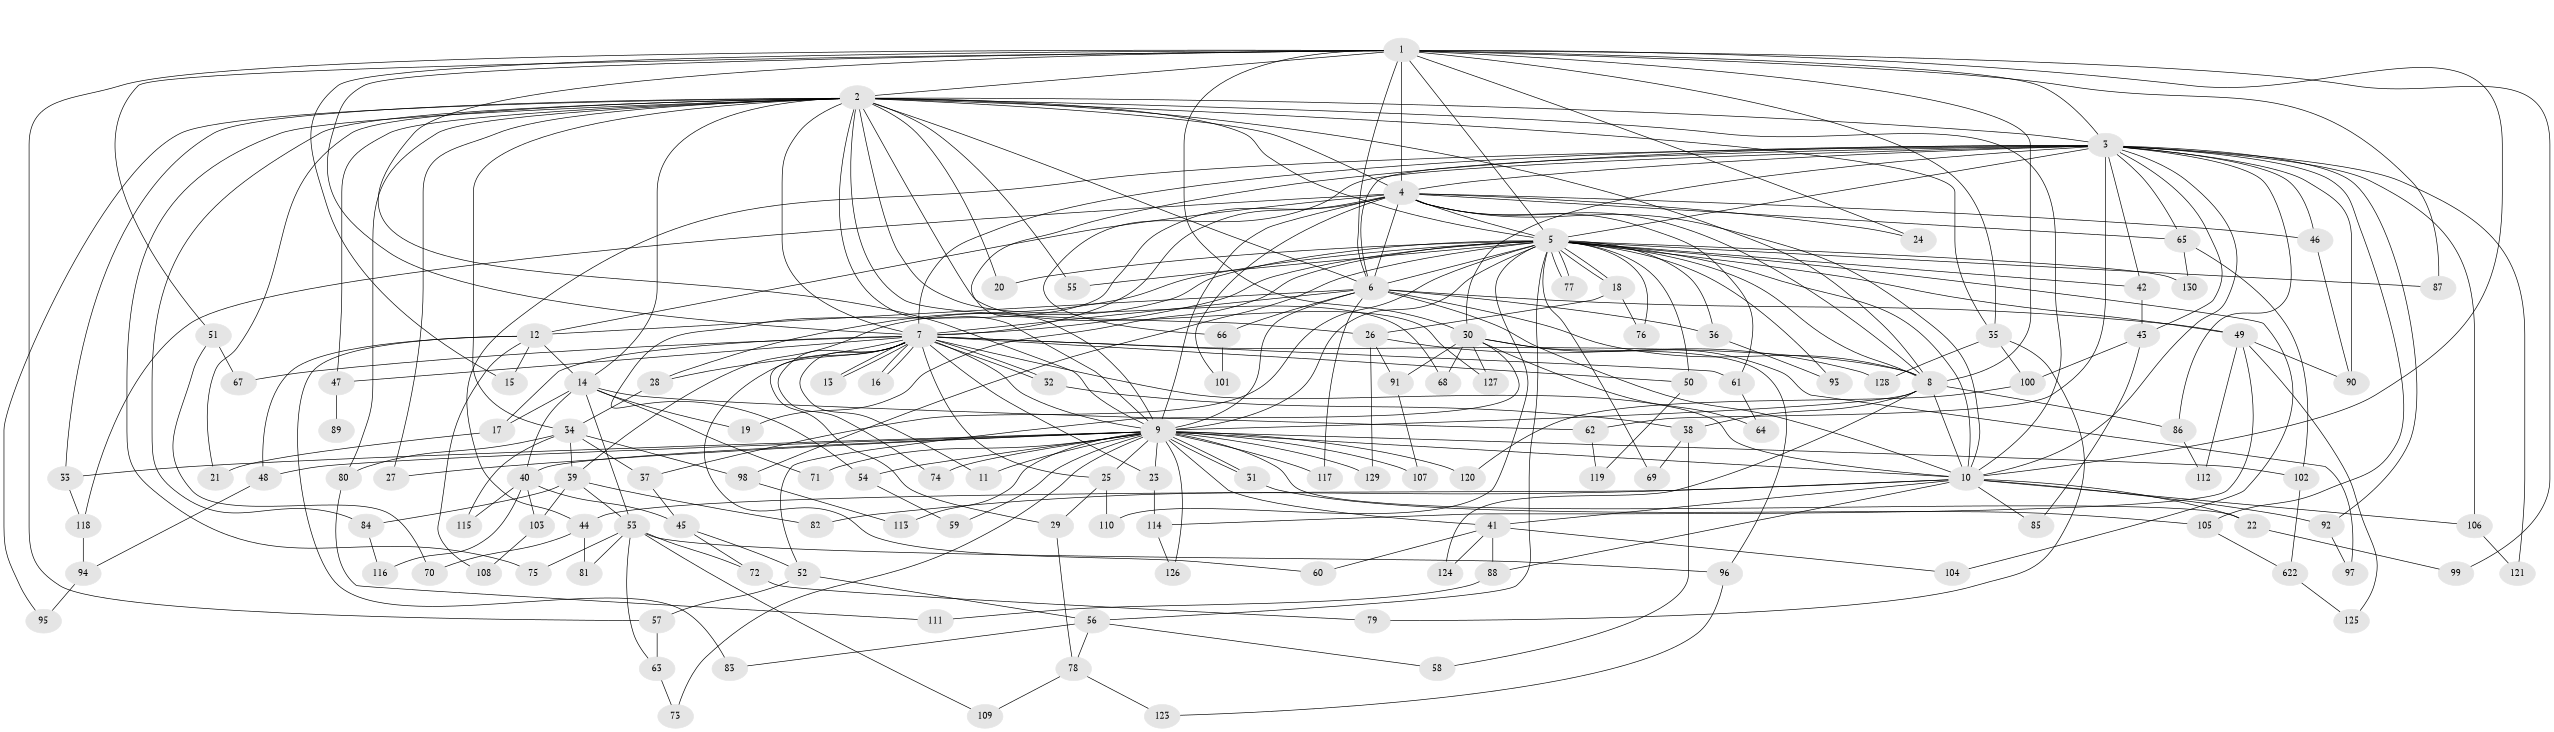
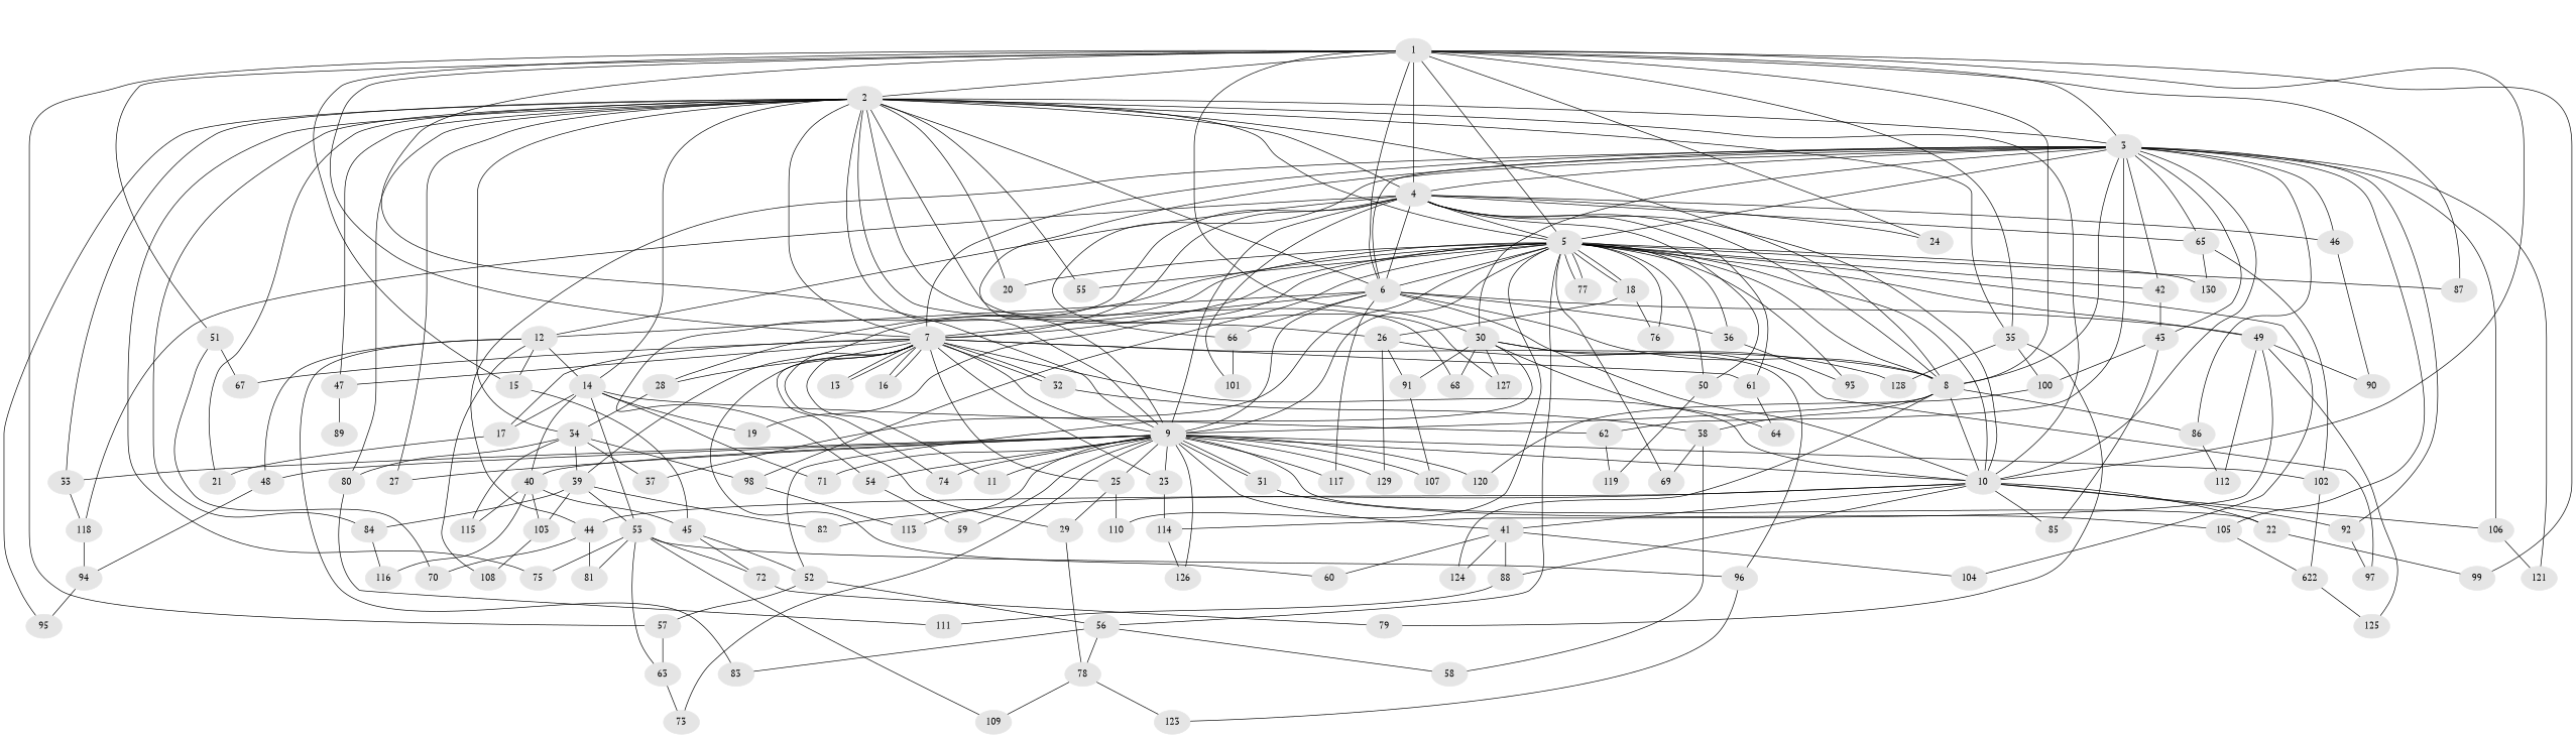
  graph {
    fontname="PT Serif"
    node [color=gray90 fontname="PT Serif" style=filled]
    edge [fontname="PT Serif"]
    1
    2
    3
    4
    5
    6
    7
    8
    9
    10
    15
    24
    30
    35
    51
    57
    87
    99
    14
    20
    21
    26
    27
    33
    34
    47
    55
    68
    75
    80
    84
    95
    127
    42
    43
    44
    46
    62
    65
    66
    86
    92
    105
    106
    121
    12
    50
    54
    61
    101
    118
    18
    19
    28
    36
    37
    39
    49
    56
    69
    76
    77
    93
    98
    104
    110
    130
    117
    11
    13
    16
    17
    23
    25
    29
    32
    60
    67
    74
    38
    124
    22
    31
    40
    41
    48
    59
    71
    73
    102
    107
    113
    120
    126
    129
    82
    85
    88
    45
    91
    52
    64
    96
    97
    128
    79
    100
    70
    63
    53
    115
    89
    111
    116
    81
    90
    119
    112
    n119 [label=622]
    83
    108
    94
    103
    114
    125
    78
    58
    72
    109
    123
    1 -- 2
    1 -- 3
    1 -- 4
    1 -- 5
    1 -- 6
    1 -- 7
    1 -- 8
    1 -- 9
    1 -- 10
    1 -- 15
    1 -- 24
    1 -- 30
    1 -- 35
    1 -- 51
    1 -- 57
    1 -- 87
    1 -- 99
    2 -- 3
    2 -- 4
    2 -- 5
    2 -- 6
    2 -- 7
    2 -- 8
    2 -- 9
    2 -- 10
    2 -- 35
    2 -- 14
    2 -- 20
    2 -- 21
    2 -- 26
    2 -- 27
    2 -- 33
    2 -- 34
    2 -- 47
    2 -- 55
    2 -- 68
    2 -- 75
    2 -- 80
    2 -- 84
    2 -- 95
    2 -- 127
    3 -- 4
    3 -- 5
    3 -- 6
    3 -- 7
-   3 -- 90
+   3 -- 8
    3 -- 9
    3 -- 10
    3 -- 30
    3 -- 42
    3 -- 43
    3 -- 44
    3 -- 46
    3 -- 62
    3 -- 65
    3 -- 66
    3 -- 86
    3 -- 92
    3 -- 105
    3 -- 106
    3 -- 121
    4 -- 5
    4 -- 6
    4 -- 7
    4 -- 8
    4 -- 9
    4 -- 10
    4 -- 24
    4 -- 46
    4 -- 65
    4 -- 12
-   7 -- 50
+   4 -- 50
    4 -- 54
    4 -- 61
    4 -- 101
    4 -- 118
    5 -- 6
    5 -- 7
    5 -- 8
    5 -- 9
    5 -- 10
    5 -- 87
    5 -- 20
    5 -- 55
    5 -- 42
    5 -- 50
    5 -- 18
    5 -- 18
    5 -- 19
    5 -- 28
    5 -- 36
    5 -- 37
    5 -- 39
    5 -- 49
    5 -- 56
    5 -- 69
    5 -- 76
    5 -- 77
    5 -- 77
    5 -- 93
    5 -- 98
    5 -- 104
    5 -- 110
    5 -- 130
    6 -- 7
    6 -- 8
    6 -- 9
    6 -- 10
    6 -- 66
    6 -- 12
    6 -- 36
    6 -- 49
    6 -- 117
    7 -- 8
    7 -- 9
    7 -- 10
    7 -- 47
    7 -- 61
    7 -- 28
    7 -- 11
    7 -- 13
    7 -- 13
    7 -- 16
    7 -- 16
    7 -- 17
    7 -- 23
    7 -- 25
    7 -- 29
    7 -- 32
    7 -- 32
    7 -- 60
    7 -- 67
    7 -- 74
    8 -- 9
    8 -- 10
    8 -- 86
    8 -- 38
    8 -- 124
    9 -- 10
    9 -- 27
    9 -- 33
    9 -- 54
    9 -- 117
    9 -- 11
    9 -- 23
    9 -- 25
    9 -- 74
    9 -- 22
    9 -- 31
    9 -- 31
    9 -- 40
    9 -- 41
    9 -- 48
    9 -- 59
    9 -- 71
    9 -- 73
    9 -- 102
    9 -- 107
    9 -- 113
    9 -- 120
    9 -- 126
    9 -- 129
    10 -- 44
    10 -- 92
    10 -- 106
    10 -- 22
    10 -- 41
    10 -- 82
    10 -- 85
    10 -- 88
-   37 -- 45
+   15 -- 45
    30 -- 68
    30 -- 127
    30 -- 91
    30 -- 52
    30 -- 64
    30 -- 96
    30 -- 97
    35 -- 128
    35 -- 79
    35 -- 100
    51 -- 67
    51 -- 70
    57 -- 63
    14 -- 62
    14 -- 19
    14 -- 17
    14 -- 40
    14 -- 71
    14 -- 53
    26 -- 129
    26 -- 91
    26 -- 128
    33 -- 118
    34 -- 80
    34 -- 37
    34 -- 39
    34 -- 98
    34 -- 115
    47 -- 89
    80 -- 111
    84 -- 116
    42 -- 43
    43 -- 85
    43 -- 100
    44 -- 70
    44 -- 81
    46 -- 90
    62 -- 119
    65 -- 130
    65 -- 102
    66 -- 101
    86 -- 112
    92 -- 97
    105 -- n119
    106 -- 121
    12 -- 15
    12 -- 14
    12 -- 48
    12 -- 83
    12 -- 108
    50 -- 119
    54 -- 59
    61 -- 64
    118 -- 94
    18 -- 26
    18 -- 76
    28 -- 34
    36 -- 93
    39 -- 84
    39 -- 82
    39 -- 53
    39 -- 103
    49 -- 90
    49 -- 112
    49 -- 114
    49 -- 125
    56 -- 83
    56 -- 78
    56 -- 58
    98 -- 113
    17 -- 21
    23 -- 114
    25 -- 110
    25 -- 29
    29 -- 78
    32 -- 38
    38 -- 69
    38 -- 58
    22 -- 99
    31 -- 105
    40 -- 45
    40 -- 115
    40 -- 116
    40 -- 103
    41 -- 104
    41 -- 60
    41 -- 124
    41 -- 88
    48 -- 94
    102 -- n119
    88 -- 111
    45 -- 52
    45 -- 72
    91 -- 107
    52 -- 57
    52 -- 56
    96 -- 123
    100 -- 120
    63 -- 73
    53 -- 75
    53 -- 96
    53 -- 63
    53 -- 81
    53 -- 72
    53 -- 109
    n119 -- 125
    94 -- 95
    103 -- 108
    114 -- 126
    78 -- 109
    78 -- 123
    72 -- 79
  }
